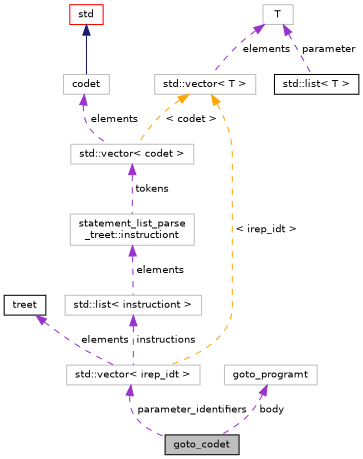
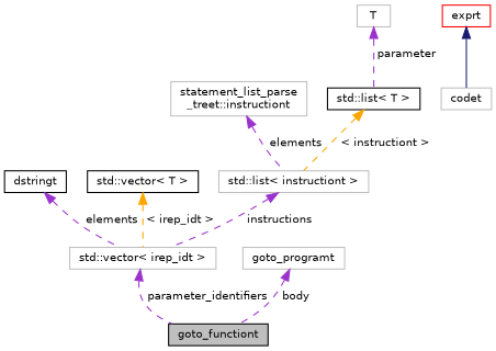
  digraph {
    node [color=grey75 fontname=Helvetica fontsize=10 shape=record]
    edge [color=darkorchid3 dir=back fontname=Helvetica fontsize=10 labelfontname=Helvetica labelfontsize=10 style=dashed]
-   n1 [color=black fillcolor=grey75 fontcolor=black height=0.2 label=goto_codet style=filled width=0.4]
+   n1 [color=black fillcolor=grey75 fontcolor=black height=0.2 label=goto_functiont style=filled width=0.4]
    n2 [height=0.2 label="std::vector\< irep_idt \>" width=0.4]
-   n3 [color=black height=0.2 label=treet width=0.4]
-   n4 [height=0.2 label="std::vector\< T \>" width=0.4]
-   n5 [height=0.2 label="std::vector\< codet \>" width=0.4]
+   n3 [color=black height=0.2 label=dstringt width=0.4]
+   n4 [color=black height=0.2 label="std::vector\< T \>" width=0.4]
    n6 [height=0.2 label="statement_list_parse\l_treet::instructiont" width=0.4]
    n7 [height=0.2 label=T width=0.4]
    n8 [color=black height=0.2 label="std::list\< T \>" width=0.4]
    n9 [height=0.2 label="std::list\< instructiont \>" width=0.4]
    n10 [height=0.2 label=goto_programt width=0.4]
    n11 [height=0.2 label=codet width=0.4]
-   n12 [color=red height=0.2 label=std width=0.4]
+   n12 [color=red height=0.2 label=exprt width=0.4]
    n2 -> n1 [label=" parameter_identifiers"]
    n3 -> n2 [label=" elements"]
    n4 -> n2 [color=orange label=" \< irep_idt \>"]
-   n4 -> n5 [color=orange label=" \< codet \>"]
-   n5 -> n6 [label=" tokens"]
    n6 -> n9 [label=" elements"]
-   n7 -> n4 [label=" elements"]
    n7 -> n8 [label=" parameter"]
+   n8 -> n9 [color=orange label=" \< instructiont \>"]
    n9 -> n2 [label=" instructions"]
    n10 -> n1 [label=" body"]
-   n11 -> n5 [label=" elements"]
    n12 -> n11 [color=midnightblue style=solid]
  }
